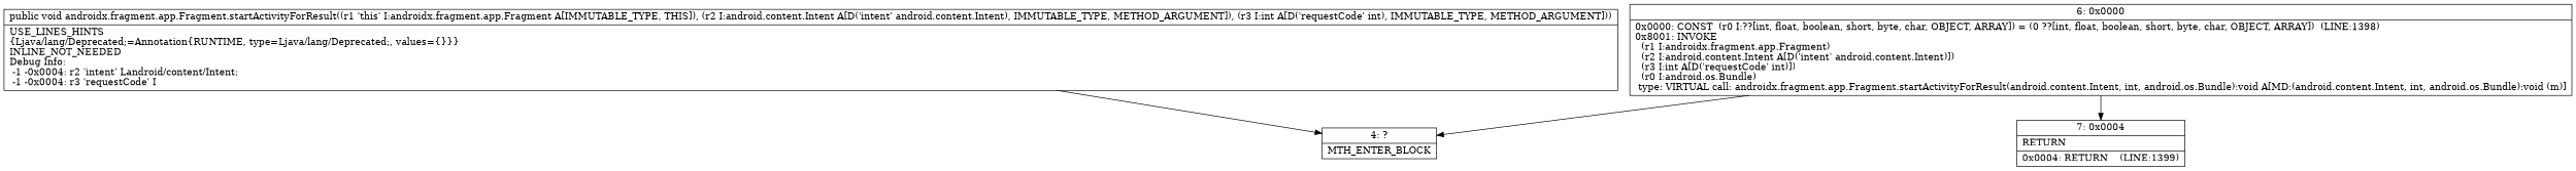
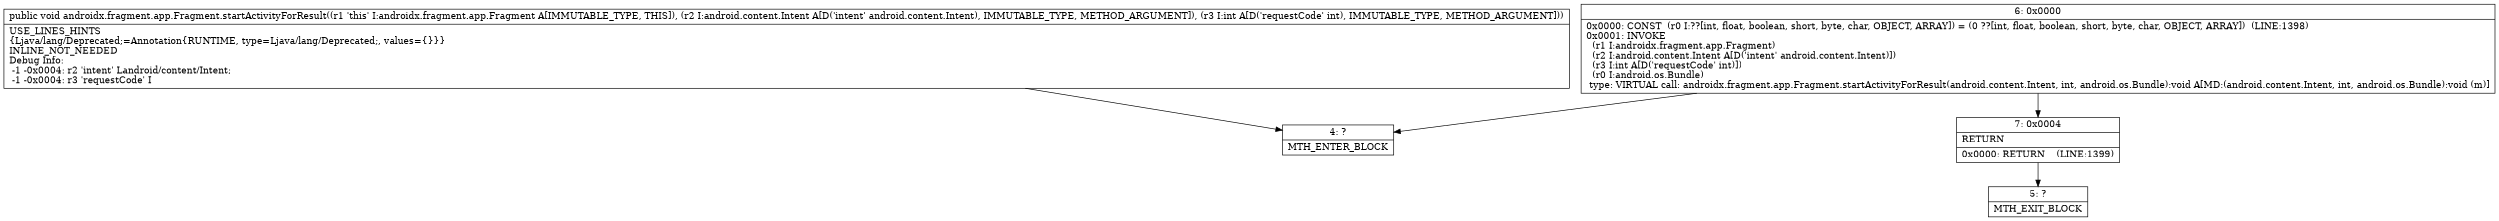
  digraph {
    node [shape=record]
    n1 [label="{4\:\ ?|MTH_ENTER_BLOCK\l}"]
-   n2 [label="{6\:\ 0x0000|0x0000: CONST  (r0 I:??[int, float, boolean, short, byte, char, OBJECT, ARRAY]) = (0 ??[int, float, boolean, short, byte, char, OBJECT, ARRAY])  (LINE:1398)\l0x8001: INVOKE  \l  (r1 I:androidx.fragment.app.Fragment)\l  (r2 I:android.content.Intent A[D('intent' android.content.Intent)])\l  (r3 I:int A[D('requestCode' int)])\l  (r0 I:android.os.Bundle)\l type: VIRTUAL call: androidx.fragment.app.Fragment.startActivityForResult(android.content.Intent, int, android.os.Bundle):void A[MD:(android.content.Intent, int, android.os.Bundle):void (m)]\l}"]
-   n3 [label="{7\:\ 0x0004|RETURN\l|0x0004: RETURN    (LINE:1399)\l}"]
+   n2 [label="{6\:\ 0x0000|0x0000: CONST  (r0 I:??[int, float, boolean, short, byte, char, OBJECT, ARRAY]) = (0 ??[int, float, boolean, short, byte, char, OBJECT, ARRAY])  (LINE:1398)\l0x0001: INVOKE  \l  (r1 I:androidx.fragment.app.Fragment)\l  (r2 I:android.content.Intent A[D('intent' android.content.Intent)])\l  (r3 I:int A[D('requestCode' int)])\l  (r0 I:android.os.Bundle)\l type: VIRTUAL call: androidx.fragment.app.Fragment.startActivityForResult(android.content.Intent, int, android.os.Bundle):void A[MD:(android.content.Intent, int, android.os.Bundle):void (m)]\l}"]
+   n3 [label="{7\:\ 0x0004|RETURN\l|0x0000: RETURN    (LINE:1399)\l}"]
+   n4 [label="{5\:\ ?|MTH_EXIT_BLOCK\l}"]
    n5 [label="{public void androidx.fragment.app.Fragment.startActivityForResult((r1 'this' I:androidx.fragment.app.Fragment A[IMMUTABLE_TYPE, THIS]), (r2 I:android.content.Intent A[D('intent' android.content.Intent), IMMUTABLE_TYPE, METHOD_ARGUMENT]), (r3 I:int A[D('requestCode' int), IMMUTABLE_TYPE, METHOD_ARGUMENT]))  | USE_LINES_HINTS\l\{Ljava\/lang\/Deprecated;=Annotation\{RUNTIME, type=Ljava\/lang\/Deprecated;, values=\{\}\}\}\lINLINE_NOT_NEEDED\lDebug Info:\l  \-1 \-0x0004: r2 'intent' Landroid\/content\/Intent;\l  \-1 \-0x0004: r3 'requestCode' I\l}"]
    n2 -> n1
    n2 -> n3
+   n3 -> n4
    n5 -> n1
  }
